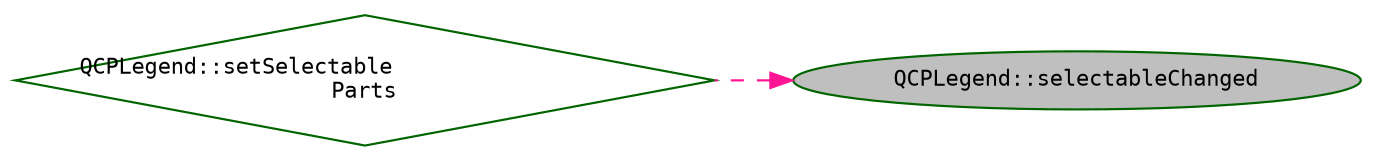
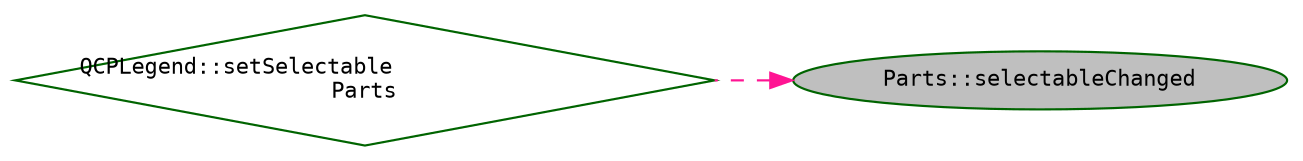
  digraph {
    rankdir=RL
    fontname="DejaVu Sans Mono"
    node [color=darkgreen fontname="DejaVu Sans Mono" fontsize=10 style=filled]
-   n1 [fillcolor=grey75 fontcolor=black height=0.2 label="QCPLegend::selectableChanged" shape=ellipse width=0.4]
+   n1 [fillcolor=grey75 fontcolor=black height=0.2 label="Parts::selectableChanged" shape=ellipse width=0.4]
    n2 [fillcolor=white height=0.2 label="QCPLegend::setSelectable\lParts" shape=diamond width=0.4]
    n1 -> n2 [color=deeppink dir=back fontname="DejaVu Sans Mono" fontsize=10 labelfontname=Helvetica labelfontsize=10 style=dashed]
  }
